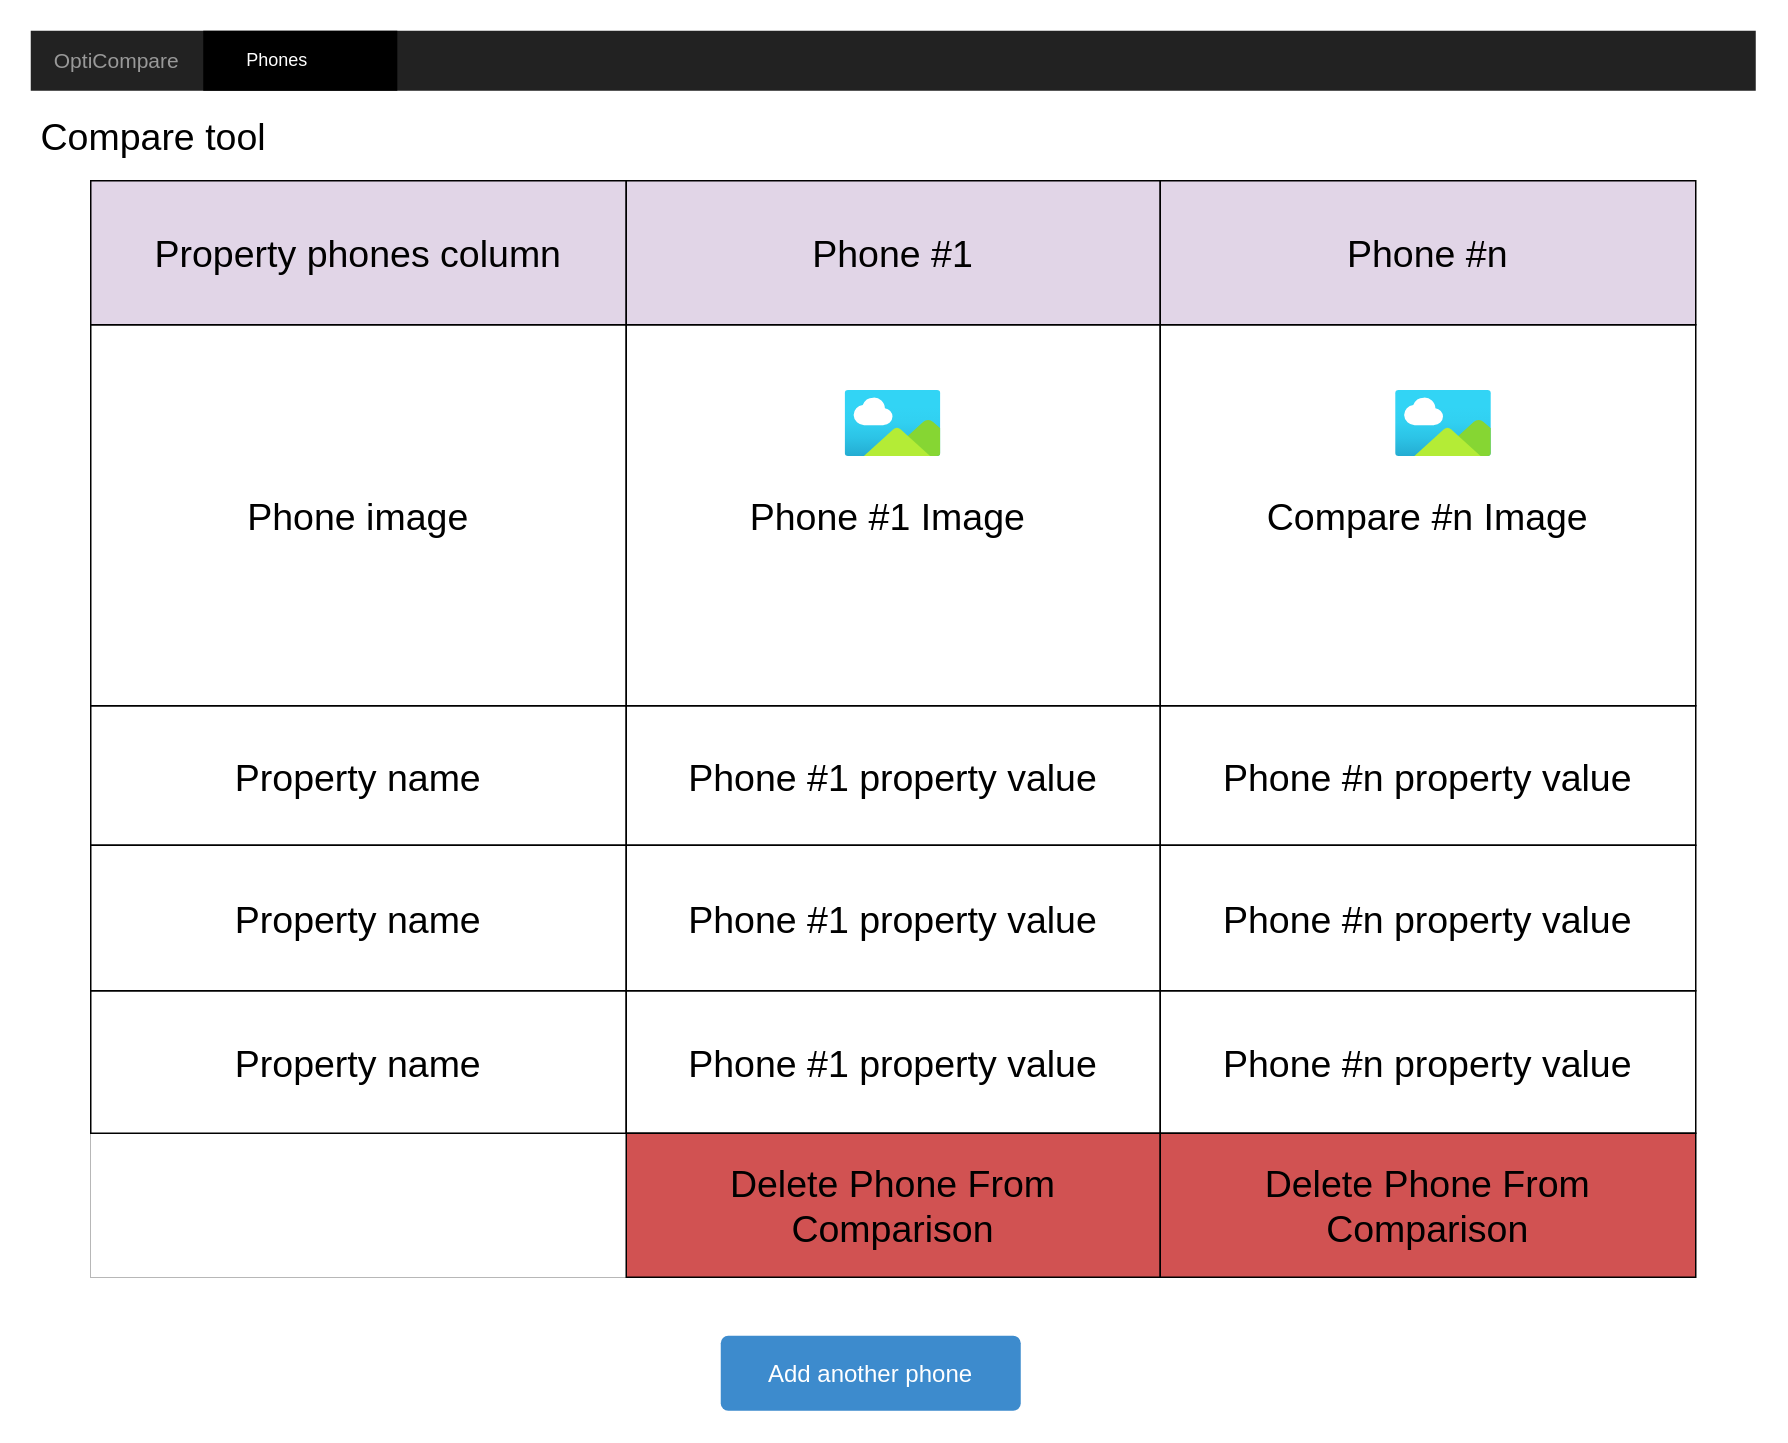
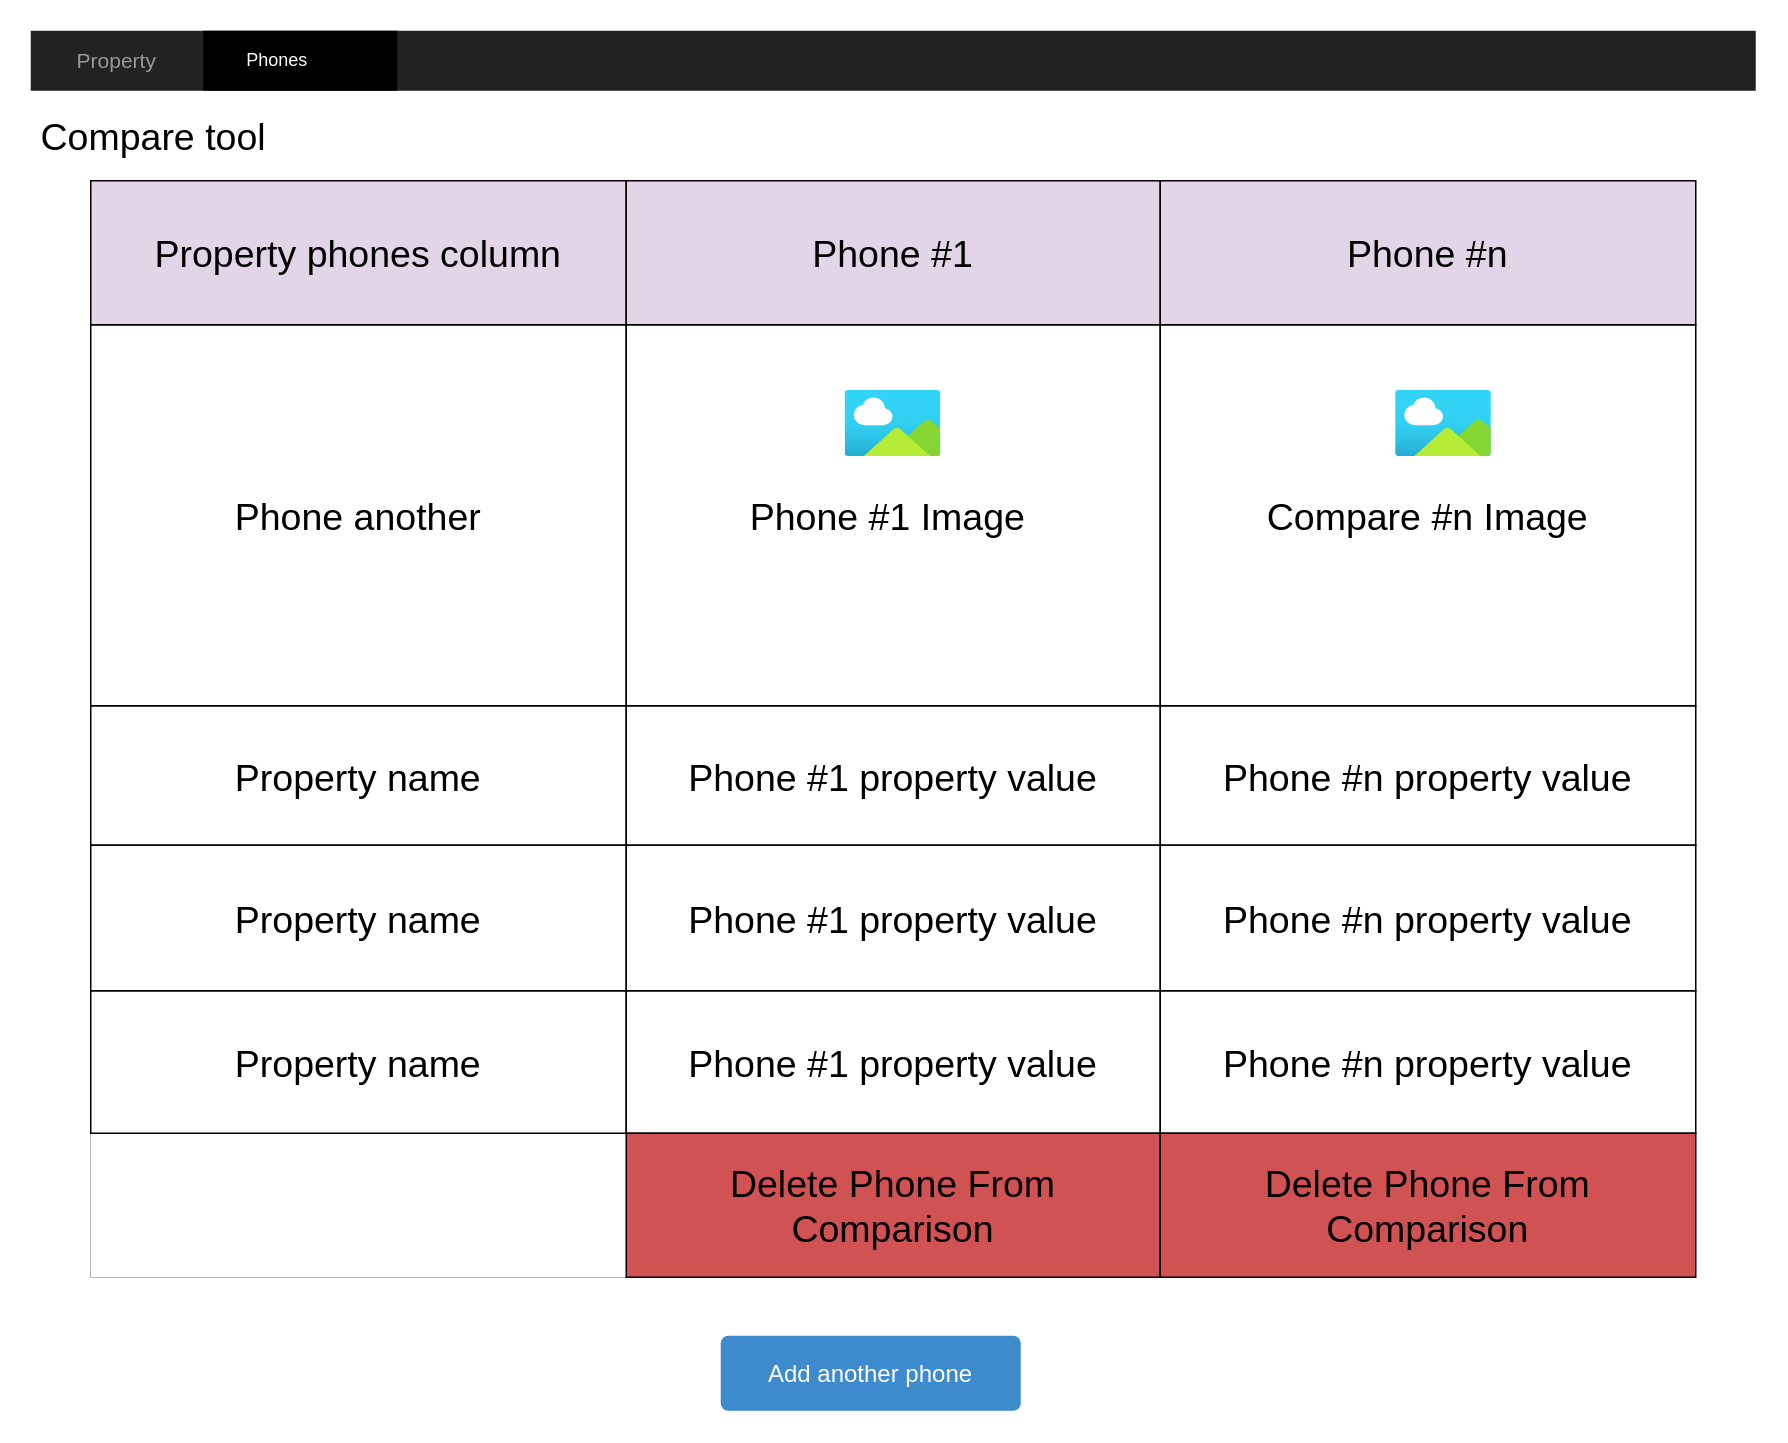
  <mxCell id="0" style=";html=1;" />
  <mxCell id="1" style=";html=1;" parent="0" />
  <mxCell id="2" value="" style="html=1;shadow=0;dashed=0;shape=mxgraph.bootstrap.rect;fillColor=#222222;strokeColor=none;whiteSpace=wrap;rounded=0;fontSize=12;fontColor=#000000;align=center;" parent="1" vertex="1"><mxGeometry x="20" y="20" width="1150" height="40" as="geometry" /></mxCell>
- <mxCell id="3" value="OptiCompare" style="html=1;shadow=0;dashed=0;fillColor=none;strokeColor=none;shape=mxgraph.bootstrap.rect;fontColor=#999999;fontSize=14;whiteSpace=wrap;" parent="2" vertex="1"><mxGeometry width="115" height="40" as="geometry" /></mxCell>
+ <mxCell id="3" value="Property" style="html=1;shadow=0;dashed=0;fillColor=none;strokeColor=none;shape=mxgraph.bootstrap.rect;fontColor=#999999;fontSize=14;whiteSpace=wrap;" parent="2" vertex="1"><mxGeometry width="115" height="40" as="geometry" /></mxCell>
  <mxCell id="4" value="Phones" style="html=1;shadow=0;dashed=0;shape=mxgraph.bootstrap.rect;fillColor=#000000;strokeColor=none;fontColor=#ffffff;spacingRight=30;whiteSpace=wrap;" parent="2" vertex="1"><mxGeometry x="115" width="129.375" height="40" as="geometry" /></mxCell>
  <mxCell id="5" value="&lt;font color=&quot;#000000&quot; style=&quot;font-size: 25px;&quot;&gt;Compare tool&lt;/font&gt;" style="html=1;shadow=0;dashed=0;shape=mxgraph.bootstrap.rect;strokeColor=none;fillColor=none;fontColor=#999999;align=left;spacingLeft=5;whiteSpace=wrap;rounded=0;" parent="1" vertex="1"><mxGeometry x="20" y="80" width="200" height="20" as="geometry" /></mxCell>
  <mxCell id="6" value="Add another phone" style="html=1;shadow=0;dashed=0;shape=mxgraph.bootstrap.rrect;align=center;rSize=5;strokeColor=none;fillColor=#3D8BCD;fontColor=#ffffff;fontSize=16;whiteSpace=wrap;rounded=0;" parent="1" vertex="1"><mxGeometry x="480" y="890" width="200" height="50" as="geometry" /></mxCell>
  <mxCell id="7" value="" style="childLayout=tableLayout;recursiveResize=0;shadow=0;fillColor=none;fillStyle=hatch;strokeColor=default;fontSize=25;fontColor=#000000;strokeWidth=0;" vertex="1" parent="1"><mxGeometry x="60" y="120" width="1070" height="731" as="geometry" /></mxCell>
  <mxCell id="8" value="" style="shape=tableRow;horizontal=0;startSize=0;swimlaneHead=0;swimlaneBody=0;top=0;left=0;bottom=0;right=0;dropTarget=0;collapsible=0;recursiveResize=0;expand=0;fontStyle=0;fillColor=none;strokeColor=inherit;fillStyle=hatch;fontSize=25;fontColor=#000000;" vertex="1" parent="7"><mxGeometry width="1070" height="96" as="geometry" /></mxCell>
  <mxCell id="9" value="Property phones column" style="connectable=0;recursiveResize=0;strokeColor=inherit;fillColor=#E1D5E7;align=center;whiteSpace=wrap;html=1;fillStyle=auto;fontSize=25;fontColor=#000000;" vertex="1" parent="8"><mxGeometry width="357" height="96" as="geometry"><mxRectangle width="357" height="96" as="alternateBounds" /></mxGeometry></mxCell>
  <mxCell id="10" value="Phone #1" style="connectable=0;recursiveResize=0;strokeColor=inherit;fillColor=#E1D5E7;align=center;whiteSpace=wrap;html=1;fillStyle=auto;fontSize=25;fontColor=#000000;" vertex="1" parent="8"><mxGeometry x="357" width="356" height="96" as="geometry"><mxRectangle width="356" height="96" as="alternateBounds" /></mxGeometry></mxCell>
  <mxCell id="11" value="Phone #n" style="connectable=0;recursiveResize=0;strokeColor=inherit;fillColor=#E1D5E7;align=center;whiteSpace=wrap;html=1;fillStyle=auto;fontSize=25;fontColor=#000000;" vertex="1" parent="8"><mxGeometry x="713" width="357" height="96" as="geometry"><mxRectangle width="357" height="96" as="alternateBounds" /></mxGeometry></mxCell>
  <mxCell id="12" value="" style="shape=tableRow;horizontal=0;startSize=0;swimlaneHead=0;swimlaneBody=0;top=0;left=0;bottom=0;right=0;dropTarget=0;collapsible=0;recursiveResize=0;expand=0;fontStyle=0;fillColor=none;strokeColor=inherit;fillStyle=hatch;fontSize=25;fontColor=#000000;" vertex="1" parent="7"><mxGeometry y="96" width="1070" height="254" as="geometry" /></mxCell>
- <mxCell id="13" value="Phone image" style="connectable=0;recursiveResize=0;strokeColor=inherit;fillColor=none;align=center;whiteSpace=wrap;html=1;fillStyle=auto;fontSize=25;fontColor=#000000;strokeWidth=1;" vertex="1" parent="12"><mxGeometry width="357" height="254" as="geometry"><mxRectangle width="357" height="254" as="alternateBounds" /></mxGeometry></mxCell>
+ <mxCell id="13" value="Phone another" style="connectable=0;recursiveResize=0;strokeColor=inherit;fillColor=none;align=center;whiteSpace=wrap;html=1;fillStyle=auto;fontSize=25;fontColor=#000000;strokeWidth=1;" vertex="1" parent="12"><mxGeometry width="357" height="254" as="geometry"><mxRectangle width="357" height="254" as="alternateBounds" /></mxGeometry></mxCell>
  <mxCell id="14" value="Phone #1 Image&amp;nbsp;&lt;span style=&quot;color: rgba(0, 0, 0, 0); font-family: monospace; font-size: 0px; text-align: start;&quot;&gt;%3CmxGraphModel%3E%3Croot%3E%3CmxCell%20id%3D%220%22%2F%3E%3CmxCell%20id%3D%221%22%20parent%3D%220%22%2F%3E%3CmxCell%20id%3D%222%22%20value%3D%22%22%20style%3D%22aspect%3Dfixed%3Bhtml%3D1%3Bpoints%3D%5B%5D%3Balign%3Dcenter%3Bimage%3BfontSize%3D12%3Bimage%3Dimg%2Flib%2Fazure2%2Fgeneral%2FImage.svg%3BfillStyle%3Dauto%3BstrokeColor%3Ddefault%3BstrokeWidth%3D1%3BfontColor%3D%23000000%3BfillColor%3Dnone%3B%22%20vertex%3D%221%22%20parent%3D%221%22%3E%3CmxGeometry%20x%3D%22590%22%20y%3D%22440%22%20width%3D%2264%22%20height%3D%2244%22%20as%3D%22geometry%22%2F%3E%3C%2FmxCell%3E%3C%2Froot%3E%3C%2FmxGraphModel%3E&lt;/span&gt;" style="connectable=0;recursiveResize=0;strokeColor=inherit;fillColor=none;align=center;whiteSpace=wrap;html=1;fillStyle=auto;fontSize=25;fontColor=#000000;" vertex="1" parent="12"><mxGeometry x="357" width="356" height="254" as="geometry"><mxRectangle width="356" height="254" as="alternateBounds" /></mxGeometry></mxCell>
  <mxCell id="15" value="Compare #n&amp;nbsp;Image" style="connectable=0;recursiveResize=0;strokeColor=inherit;fillColor=none;align=center;whiteSpace=wrap;html=1;fillStyle=auto;fontSize=25;fontColor=#000000;" vertex="1" parent="12"><mxGeometry x="713" width="357" height="254" as="geometry"><mxRectangle width="357" height="254" as="alternateBounds" /></mxGeometry></mxCell>
  <mxCell id="16" style="shape=tableRow;horizontal=0;startSize=0;swimlaneHead=0;swimlaneBody=0;top=0;left=0;bottom=0;right=0;dropTarget=0;collapsible=0;recursiveResize=0;expand=0;fontStyle=0;fillColor=none;strokeColor=inherit;fillStyle=hatch;fontSize=25;fontColor=#000000;" vertex="1" parent="7"><mxGeometry y="350" width="1070" height="93" as="geometry" /></mxCell>
  <mxCell id="17" value="Property name" style="connectable=0;recursiveResize=0;strokeColor=inherit;fillColor=none;align=center;whiteSpace=wrap;html=1;fillStyle=hatch;fontSize=25;fontColor=#000000;" vertex="1" parent="16"><mxGeometry width="357" height="93" as="geometry"><mxRectangle width="357" height="93" as="alternateBounds" /></mxGeometry></mxCell>
  <mxCell id="18" value="Phone #1 property value" style="connectable=0;recursiveResize=0;strokeColor=inherit;fillColor=none;align=center;whiteSpace=wrap;html=1;fillStyle=hatch;fontSize=25;fontColor=#000000;" vertex="1" parent="16"><mxGeometry x="357" width="356" height="93" as="geometry"><mxRectangle width="356" height="93" as="alternateBounds" /></mxGeometry></mxCell>
  <mxCell id="19" value="Phone #n property value" style="connectable=0;recursiveResize=0;strokeColor=inherit;fillColor=none;align=center;whiteSpace=wrap;html=1;fillStyle=hatch;fontSize=25;fontColor=#000000;" vertex="1" parent="16"><mxGeometry x="713" width="357" height="93" as="geometry"><mxRectangle width="357" height="93" as="alternateBounds" /></mxGeometry></mxCell>
  <mxCell id="20" style="shape=tableRow;horizontal=0;startSize=0;swimlaneHead=0;swimlaneBody=0;top=0;left=0;bottom=0;right=0;dropTarget=0;collapsible=0;recursiveResize=0;expand=0;fontStyle=0;fillColor=none;strokeColor=inherit;fillStyle=hatch;fontSize=25;fontColor=#000000;" vertex="1" parent="7"><mxGeometry y="443" width="1070" height="97" as="geometry" /></mxCell>
  <mxCell id="21" value="Property name" style="connectable=0;recursiveResize=0;strokeColor=inherit;fillColor=none;align=center;whiteSpace=wrap;html=1;fillStyle=hatch;fontSize=25;fontColor=#000000;" vertex="1" parent="20"><mxGeometry width="357" height="97" as="geometry"><mxRectangle width="357" height="97" as="alternateBounds" /></mxGeometry></mxCell>
  <mxCell id="22" value="Phone #1 property value" style="connectable=0;recursiveResize=0;strokeColor=inherit;fillColor=none;align=center;whiteSpace=wrap;html=1;fillStyle=hatch;fontSize=25;fontColor=#000000;" vertex="1" parent="20"><mxGeometry x="357" width="356" height="97" as="geometry"><mxRectangle width="356" height="97" as="alternateBounds" /></mxGeometry></mxCell>
  <mxCell id="23" value="Phone #n property value" style="connectable=0;recursiveResize=0;strokeColor=inherit;fillColor=none;align=center;whiteSpace=wrap;html=1;fillStyle=hatch;fontSize=25;fontColor=#000000;" vertex="1" parent="20"><mxGeometry x="713" width="357" height="97" as="geometry"><mxRectangle width="357" height="97" as="alternateBounds" /></mxGeometry></mxCell>
  <mxCell id="24" style="shape=tableRow;horizontal=0;startSize=0;swimlaneHead=0;swimlaneBody=0;top=0;left=0;bottom=0;right=0;dropTarget=0;collapsible=0;recursiveResize=0;expand=0;fontStyle=0;fillColor=none;strokeColor=inherit;fillStyle=hatch;fontSize=25;fontColor=#000000;" vertex="1" parent="7"><mxGeometry y="540" width="1070" height="95" as="geometry" /></mxCell>
  <mxCell id="25" value="Property name" style="connectable=0;recursiveResize=0;strokeColor=inherit;fillColor=none;align=center;whiteSpace=wrap;html=1;fillStyle=hatch;fontSize=25;fontColor=#000000;" vertex="1" parent="24"><mxGeometry width="357" height="95" as="geometry"><mxRectangle width="357" height="95" as="alternateBounds" /></mxGeometry></mxCell>
  <mxCell id="26" value="Phone #1 property value" style="connectable=0;recursiveResize=0;strokeColor=inherit;fillColor=none;align=center;whiteSpace=wrap;html=1;fillStyle=hatch;fontSize=25;fontColor=#000000;" vertex="1" parent="24"><mxGeometry x="357" width="356" height="95" as="geometry"><mxRectangle width="356" height="95" as="alternateBounds" /></mxGeometry></mxCell>
  <mxCell id="27" value="Phone #n property value" style="connectable=0;recursiveResize=0;strokeColor=inherit;fillColor=none;align=center;whiteSpace=wrap;html=1;fillStyle=hatch;fontSize=25;fontColor=#000000;" vertex="1" parent="24"><mxGeometry x="713" width="357" height="95" as="geometry"><mxRectangle width="357" height="95" as="alternateBounds" /></mxGeometry></mxCell>
  <mxCell id="28" style="shape=tableRow;horizontal=0;startSize=0;swimlaneHead=0;swimlaneBody=0;top=0;left=0;bottom=0;right=0;dropTarget=0;collapsible=0;recursiveResize=0;expand=0;fontStyle=0;fillColor=none;strokeColor=inherit;fillStyle=hatch;fontSize=25;fontColor=#000000;" vertex="1" parent="7"><mxGeometry y="635" width="1070" height="96" as="geometry" /></mxCell>
  <mxCell id="29" style="connectable=0;recursiveResize=0;strokeColor=inherit;fillColor=none;align=center;whiteSpace=wrap;html=1;fillStyle=hatch;fontSize=25;fontColor=#000000;strokeWidth=0;" vertex="1" parent="28"><mxGeometry width="357" height="96" as="geometry"><mxRectangle width="357" height="96" as="alternateBounds" /></mxGeometry></mxCell>
  <mxCell id="30" value="Delete Phone From Comparison" style="connectable=0;recursiveResize=0;strokeColor=inherit;fillColor=#D15252;align=center;whiteSpace=wrap;html=1;fillStyle=solid;fontSize=25;fontColor=#000000;" vertex="1" parent="28"><mxGeometry x="357" width="356" height="96" as="geometry"><mxRectangle width="356" height="96" as="alternateBounds" /></mxGeometry></mxCell>
  <mxCell id="31" value="Delete Phone From Comparison" style="connectable=0;recursiveResize=0;strokeColor=inherit;fillColor=#D15252;align=center;whiteSpace=wrap;html=1;fillStyle=solid;fontSize=25;fontColor=#000000;" vertex="1" parent="28"><mxGeometry x="713" width="357" height="96" as="geometry"><mxRectangle width="357" height="96" as="alternateBounds" /></mxGeometry></mxCell>
  <mxCell id="32" value="" style="aspect=fixed;html=1;points=[];align=center;image;fontSize=12;image=img/lib/azure2/general/Image.svg;fillStyle=auto;strokeColor=default;strokeWidth=1;fontColor=#000000;fillColor=none;" vertex="1" parent="1"><mxGeometry x="563" y="260" width="64" height="44" as="geometry" /></mxCell>
  <mxCell id="33" value="" style="aspect=fixed;html=1;points=[];align=center;image;fontSize=12;image=img/lib/azure2/general/Image.svg;fillStyle=auto;strokeColor=default;strokeWidth=1;fontColor=#000000;fillColor=none;" vertex="1" parent="1"><mxGeometry x="930" y="260" width="64" height="44" as="geometry" /></mxCell>
